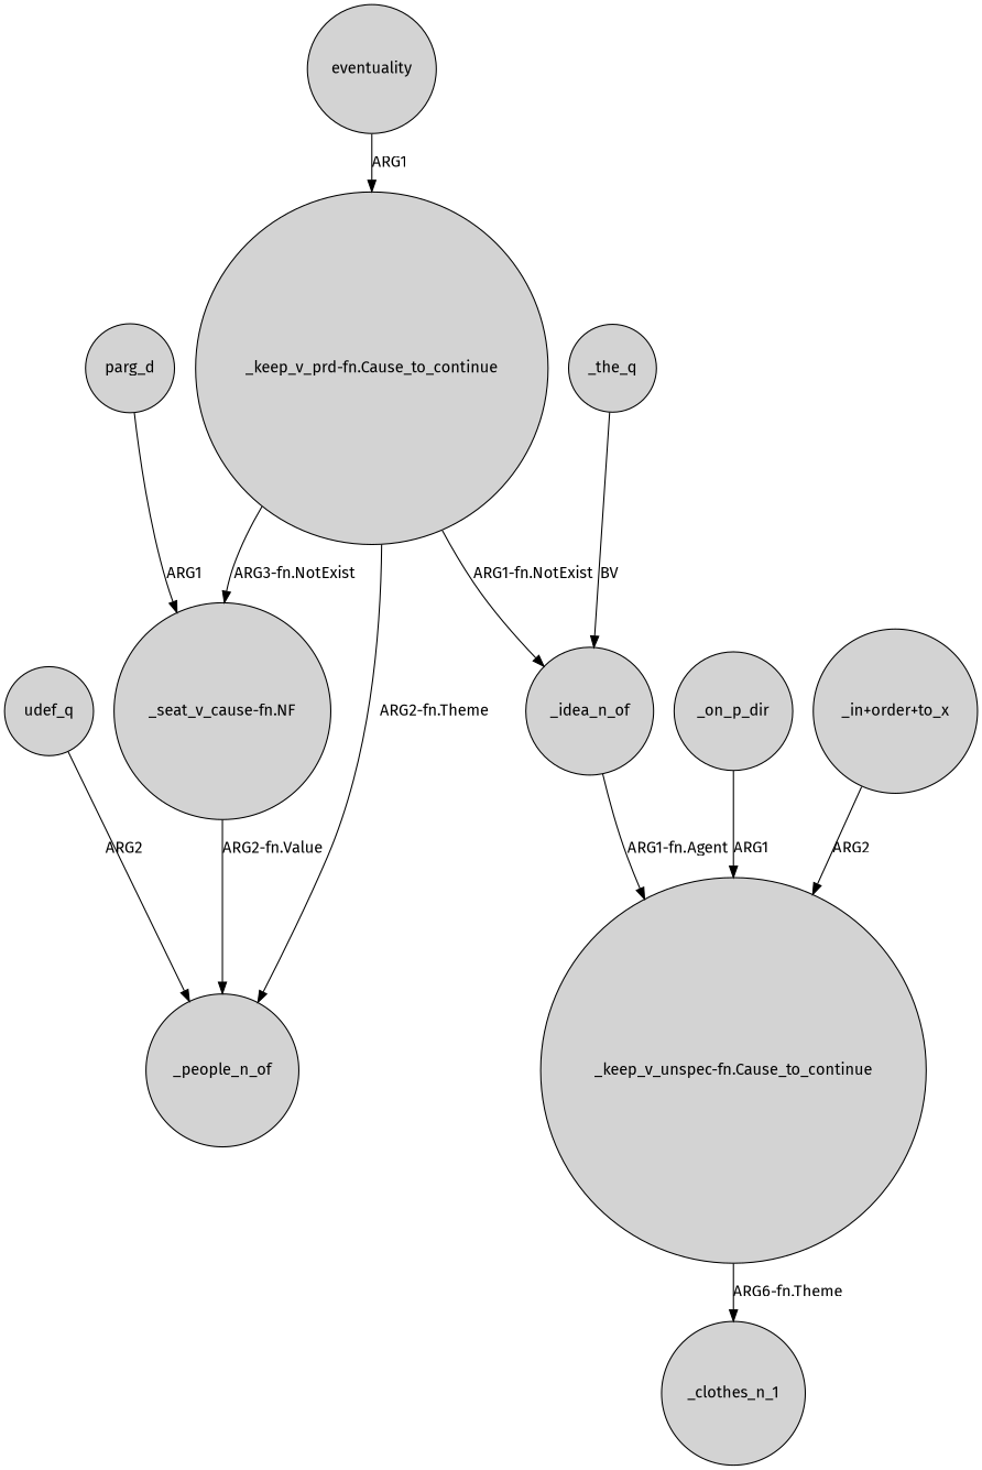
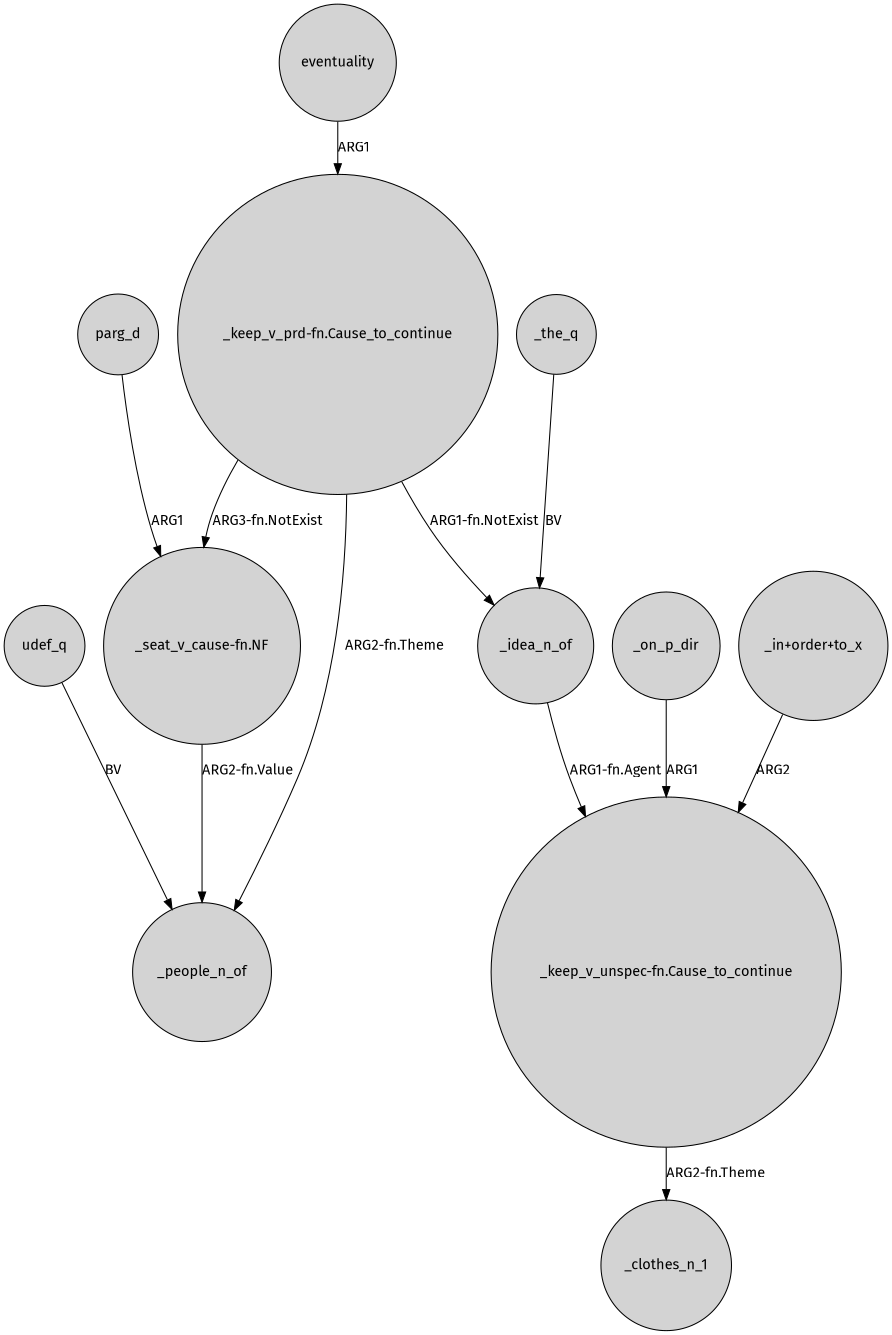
  digraph {
    fontname="Fira Sans"
    node [fontname="Fira Sans" shape=circle style=filled]
    edge [fontname="Fira Sans"]
    eventuality
    "_keep_v_prd-fn.Cause_to_continue"
    "_seat_v_cause-fn.NF"
    _idea_n_of
    _people_n_of
    "_keep_v_unspec-fn.Cause_to_continue"
    parg_d
    _on_p_dir
    _clothes_n_1
    _the_q
    "_in+order+to_x"
    udef_q
    eventuality -> "_keep_v_prd-fn.Cause_to_continue" [label=ARG1]
    "_keep_v_prd-fn.Cause_to_continue" -> "_seat_v_cause-fn.NF" [label="ARG3-fn.NotExist"]
    "_keep_v_prd-fn.Cause_to_continue" -> _idea_n_of [label="ARG1-fn.NotExist"]
    "_keep_v_prd-fn.Cause_to_continue" -> _people_n_of [label="ARG2-fn.Theme"]
    "_seat_v_cause-fn.NF" -> _people_n_of [label="ARG2-fn.Value"]
    _idea_n_of -> "_keep_v_unspec-fn.Cause_to_continue" [label="ARG1-fn.Agent"]
-   "_keep_v_unspec-fn.Cause_to_continue" -> _clothes_n_1 [label="ARG6-fn.Theme"]
+   "_keep_v_unspec-fn.Cause_to_continue" -> _clothes_n_1 [label="ARG2-fn.Theme"]
    parg_d -> "_seat_v_cause-fn.NF" [label=ARG1]
    _on_p_dir -> "_keep_v_unspec-fn.Cause_to_continue" [label=ARG1]
    _the_q -> _idea_n_of [label=BV]
    "_in+order+to_x" -> "_keep_v_unspec-fn.Cause_to_continue" [label=ARG2]
-   udef_q -> _people_n_of [label=ARG2]
+   udef_q -> _people_n_of [label=BV]
  }
